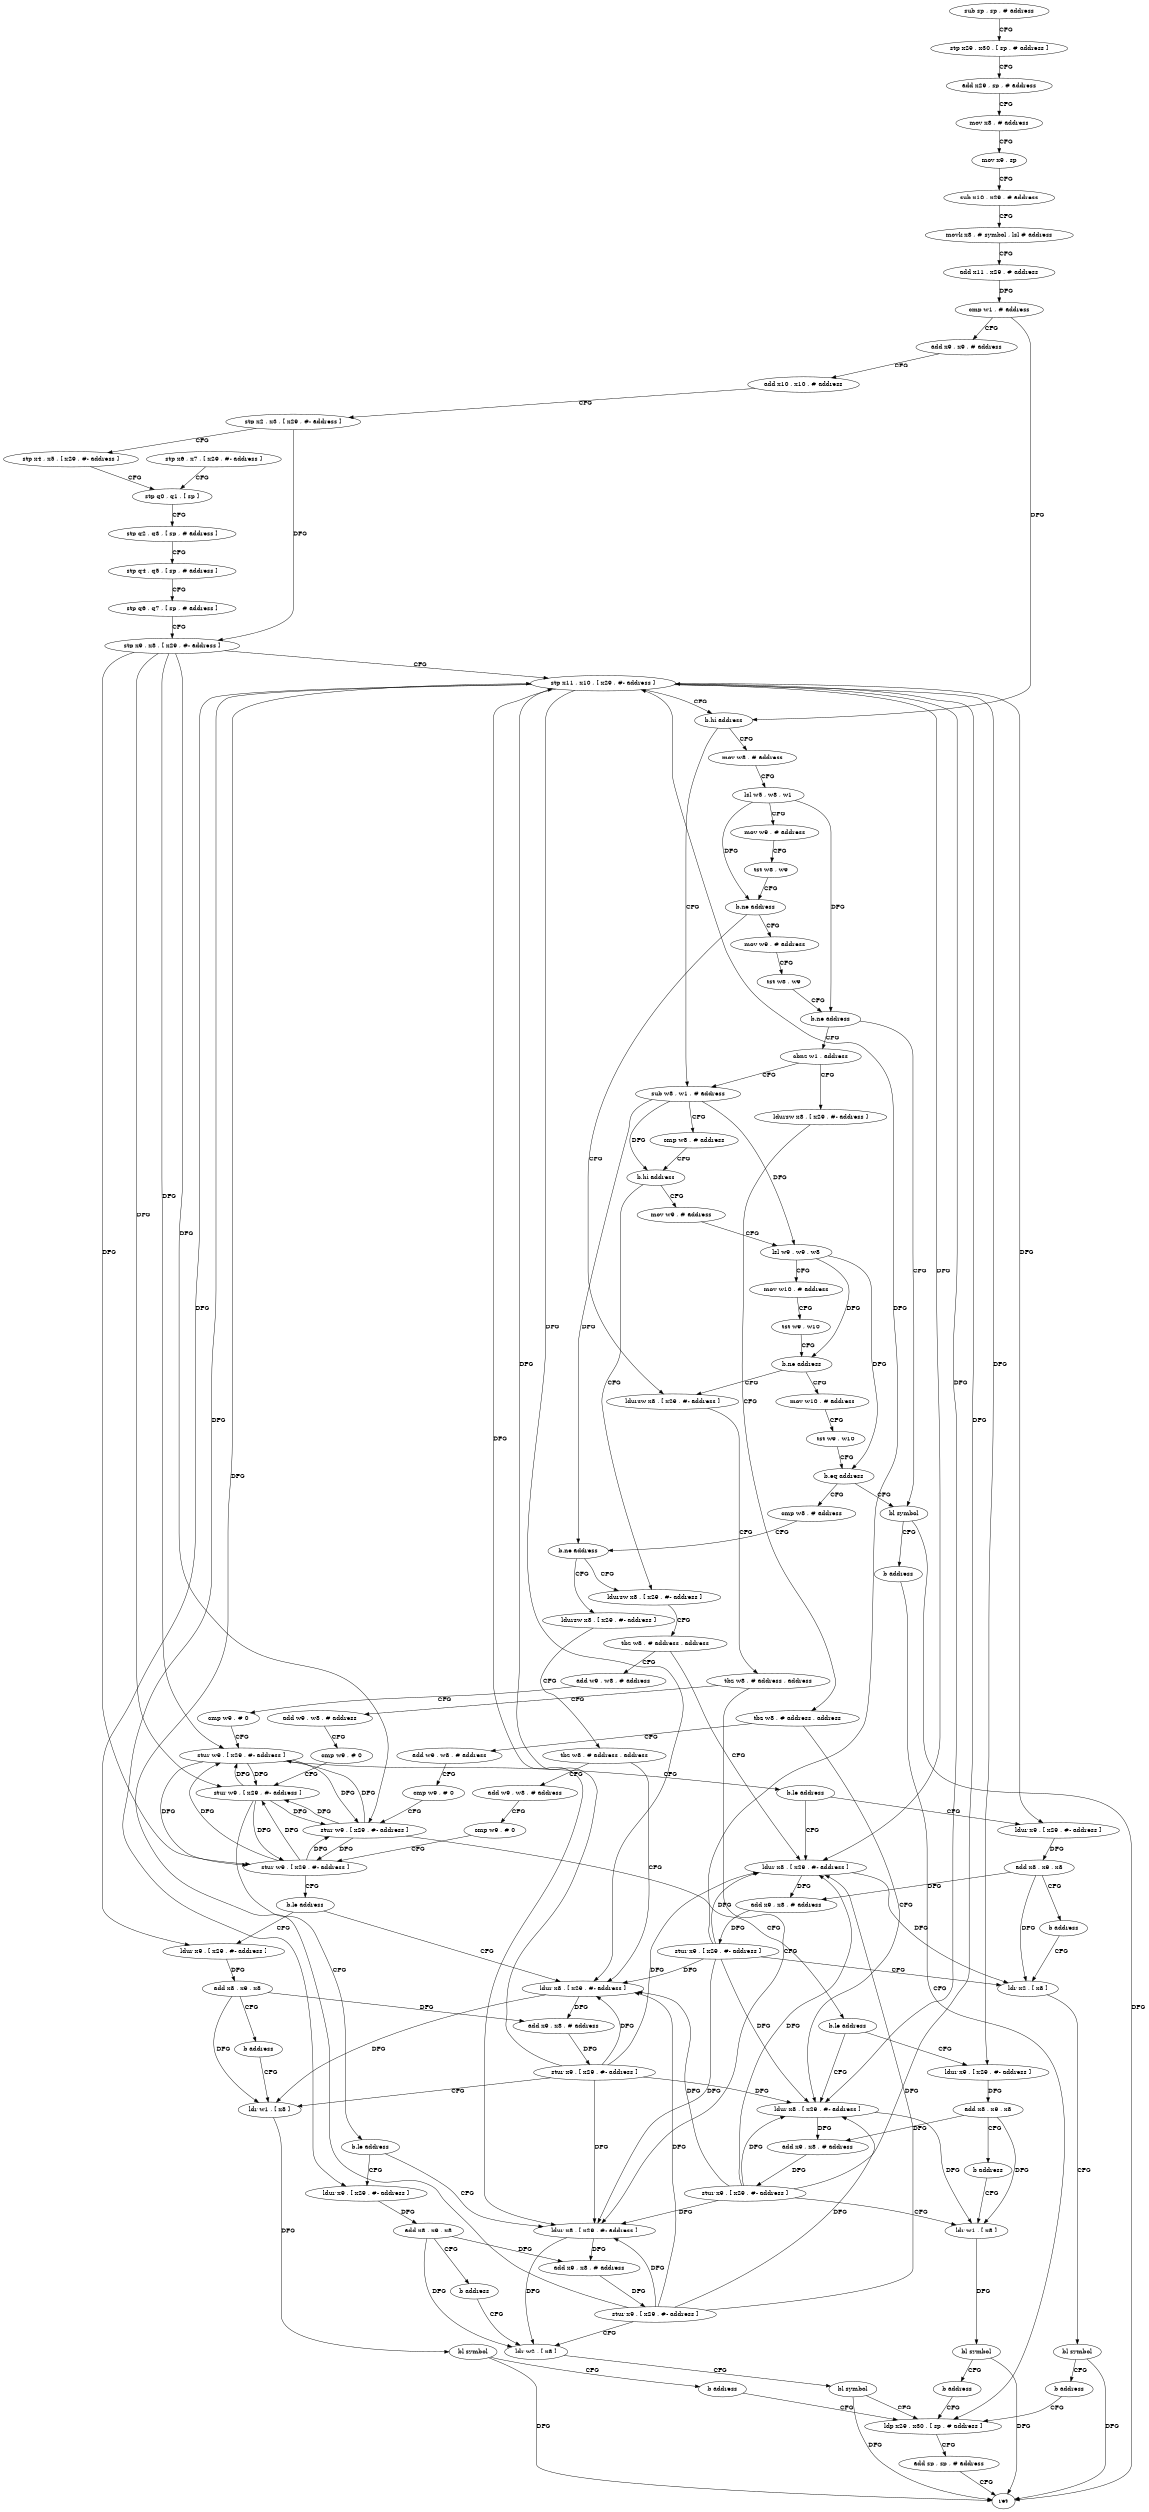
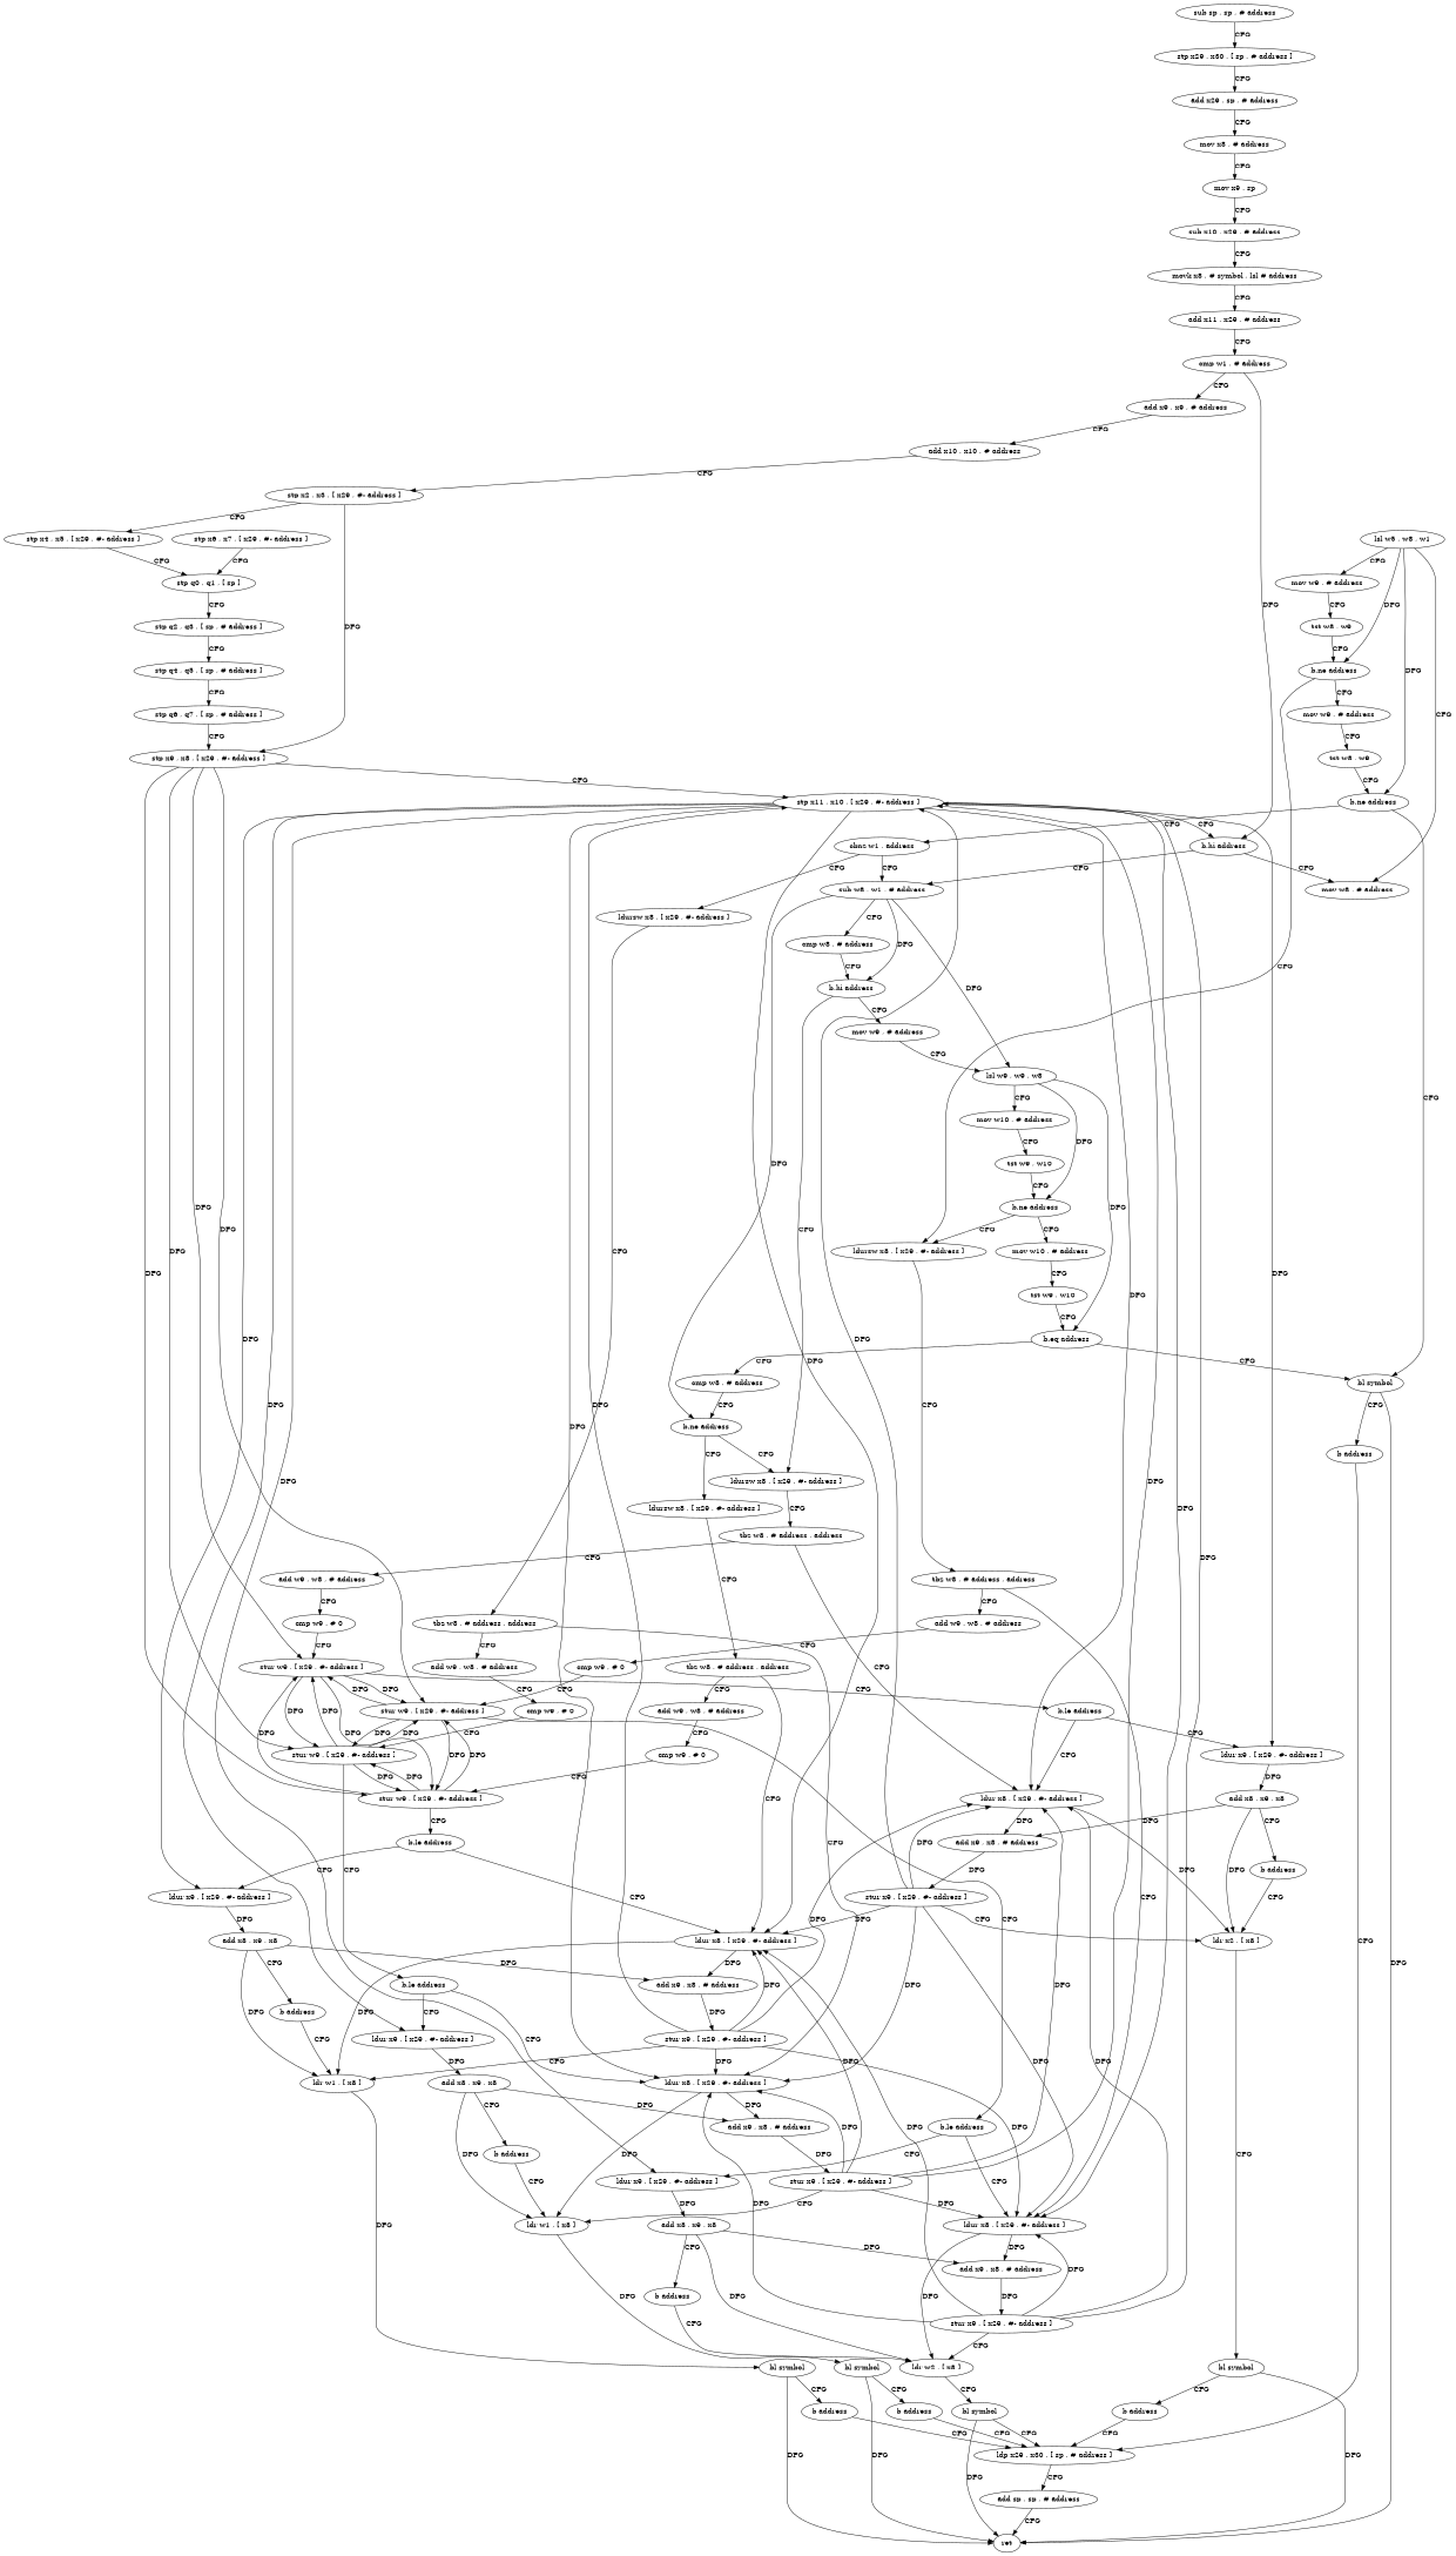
  digraph {
    n1 [label="sub sp , sp , # address"]
    n2 [label="stp x29 , x30 , [ sp , # address ]"]
    n3 [label="add x29 , sp , # address"]
    n4 [label="mov x8 , # address"]
    n5 [label="mov x9 , sp"]
    n6 [label="sub x10 , x29 , # address"]
    n7 [label="movk x8 , # symbol , lsl # address"]
    n8 [label="add x11 , x29 , # address"]
    n9 [label="cmp w1 , # address"]
    n10 [label="add x9 , x9 , # address"]
    n11 [label="b.hi address"]
    n12 [label="add x10 , x10 , # address"]
    n13 [label="sub w8 , w1 , # address"]
    n14 [label="mov w8 , # address"]
    n15 [label="stp x2 , x3 , [ x29 , #- address ]"]
    n16 [label="stp x4 , x5 , [ x29 , #- address ]"]
    n17 [label="stp x9 , x8 , [ x29 , #- address ]"]
    n18 [label="stp q0 , q1 , [ sp ]"]
    n19 [label="stp x11 , x10 , [ x29 , #- address ]"]
    n20 [label="stur w9 , [ x29 , #- address ]"]
    n21 [label="stur w9 , [ x29 , #- address ]"]
    n22 [label="stur w9 , [ x29 , #- address ]"]
    n23 [label="stur w9 , [ x29 , #- address ]"]
    n24 [label="stp x6 , x7 , [ x29 , #- address ]"]
    n25 [label="stp q2 , q3 , [ sp , # address ]"]
    n26 [label="stp q4 , q5 , [ sp , # address ]"]
    n27 [label="stp q6 , q7 , [ sp , # address ]"]
    n28 [label="ldur x8 , [ x29 , #- address ]"]
    n29 [label="ldur x8 , [ x29 , #- address ]"]
    n30 [label="ldur x9 , [ x29 , #- address ]"]
    n31 [label="ldur x9 , [ x29 , #- address ]"]
    n32 [label="ldur x8 , [ x29 , #- address ]"]
    n33 [label="ldur x8 , [ x29 , #- address ]"]
    n34 [label="ldur x9 , [ x29 , #- address ]"]
    n35 [label="ldur x9 , [ x29 , #- address ]"]
    n36 [label="b.le address"]
    n37 [label="b.le address"]
    n38 [label="b.le address"]
    n39 [label="b.le address"]
    n40 [label="add x9 , x8 , # address"]
    n41 [label="ldr x2 , [ x8 ]"]
    n42 [label="add x9 , x8 , # address"]
    n43 [label="ldr w2 , [ x8 ]"]
    n44 [label="add x8 , x9 , x8"]
    n45 [label="add x8 , x9 , x8"]
    n46 [label="add x9 , x8 , # address"]
    n47 [label="ldr w1 , [ x8 ]"]
    n48 [label="add x9 , x8 , # address"]
    n49 [label="ldr w1 , [ x8 ]"]
    n50 [label="add x8 , x9 , x8"]
    n51 [label="add x8 , x9 , x8"]
    n52 [label="cmp w8 , # address"]
    n53 [label="b.hi address"]
    n54 [label="lsl w9 , w9 , w8"]
    n55 [label="b.ne address"]
    n56 [label="lsl w5 , w8 , w1"]
    n57 [label="ldursw x8 , [ x29 , #- address ]"]
    n58 [label="mov w9 , # address"]
    n59 [label="mov w10 , # address"]
    n60 [label="b.ne address"]
    n61 [label="b.eq address"]
    n62 [label="ldursw x8 , [ x29 , #- address ]"]
    n63 [label="mov w9 , # address"]
    n64 [label="b.ne address"]
    n65 [label="b.ne address"]
    n66 [label="tbz w8 , # address , address"]
    n67 [label="add w9 , w8 , # address"]
    n68 [label="tst w8 , w9"]
    n69 [label="ldursw x8 , [ x29 , #- address ]"]
    n70 [label="mov w9 , # address"]
    n71 [label="bl symbol"]
    n72 [label="cbnz w1 , address"]
    n73 [label="tbz w8 , # address , address"]
    n74 [label="tst w8 , w9"]
    n75 [label="add w9 , w8 , # address"]
    n76 [label="cmp w9 , # 0"]
    n77 [label="stur x9 , [ x29 , #- address ]"]
    n78 [label="bl symbol"]
    n79 [label="tst w9 , w10"]
    n80 [label="mov w10 , # address"]
    n81 [label="cmp w8 , # address"]
    n82 [label="tst w9 , w10"]
    n83 [label="cmp w9 , # 0"]
    n84 [label="stur x9 , [ x29 , #- address ]"]
    n85 [label="bl symbol"]
    n86 [label="b address"]
    n87 [label=ret]
    n88 [label="ldursw x8 , [ x29 , #- address ]"]
    n89 [label="ldp x29 , x30 , [ sp , # address ]"]
    n90 [label="tbz w8 , # address , address"]
    n91 [label="b address"]
    n92 [label="b address"]
    n93 [label="b address"]
    n94 [label="add sp , sp , # address"]
    n95 [label="add w9 , w8 , # address"]
    n96 [label="tbz w8 , # address , address"]
    n97 [label="add w9 , w8 , # address"]
    n98 [label="cmp w9 , # 0"]
    n99 [label="stur x9 , [ x29 , #- address ]"]
    n100 [label="bl symbol"]
    n101 [label="cmp w9 , # 0"]
    n102 [label="stur x9 , [ x29 , #- address ]"]
    n103 [label="bl symbol"]
    n104 [label="b address"]
    n105 [label="b address"]
    n106 [label="b address"]
    n107 [label="b address"]
    n1 -> n2 [label=CFG]
    n2 -> n3 [label=CFG]
    n3 -> n4 [label=CFG]
    n4 -> n5 [label=CFG]
    n5 -> n6 [label=CFG]
    n6 -> n7 [label=CFG]
    n7 -> n8 [label=CFG]
-   n8 -> n9 [label=DFG]
+   n8 -> n9 [label=CFG]
    n9 -> n10 [label=CFG]
    n9 -> n11 [label=DFG]
    n10 -> n12 [label=CFG]
    n11 -> n13 [label=CFG]
    n11 -> n14 [label=CFG]
    n12 -> n15 [label=CFG]
    n13 -> n52 [label=CFG]
    n13 -> n53 [label=DFG]
    n13 -> n54 [label=DFG]
    n13 -> n55 [label=DFG]
-   n14 -> n56 [label=CFG]
+   n56 -> n14 [label=CFG]
    n15 -> n16 [label=CFG]
    n15 -> n17 [label=DFG]
    n16 -> n18 [label=CFG]
    n17 -> n19 [label=CFG]
    n17 -> n20 [label=DFG]
    n17 -> n21 [label=DFG]
    n17 -> n22 [label=DFG]
    n17 -> n23 [label=DFG]
    n18 -> n25 [label=CFG]
    n19 -> n11 [label=CFG]
    n19 -> n28 [label=DFG]
    n19 -> n29 [label=DFG]
    n19 -> n30 [label=DFG]
    n19 -> n31 [label=DFG]
    n19 -> n32 [label=DFG]
    n19 -> n33 [label=DFG]
    n19 -> n34 [label=DFG]
    n19 -> n35 [label=DFG]
    n20 -> n21 [label=DFG]
    n20 -> n22 [label=DFG]
    n20 -> n23 [label=DFG]
    n20 -> n36 [label=CFG]
    n21 -> n20 [label=DFG]
    n21 -> n22 [label=DFG]
    n21 -> n23 [label=DFG]
    n21 -> n37 [label=CFG]
    n22 -> n20 [label=DFG]
    n22 -> n21 [label=DFG]
    n22 -> n23 [label=DFG]
    n22 -> n38 [label=CFG]
    n23 -> n20 [label=DFG]
    n23 -> n21 [label=DFG]
    n23 -> n22 [label=DFG]
    n23 -> n39 [label=CFG]
    n24 -> n18 [label=CFG]
    n25 -> n26 [label=CFG]
    n26 -> n27 [label=CFG]
    n27 -> n17 [label=CFG]
    n28 -> n40 [label=DFG]
    n28 -> n41 [label=DFG]
    n29 -> n42 [label=DFG]
    n29 -> n43 [label=DFG]
    n30 -> n44 [label=DFG]
    n31 -> n45 [label=DFG]
    n32 -> n46 [label=DFG]
    n32 -> n47 [label=DFG]
    n33 -> n48 [label=DFG]
    n33 -> n49 [label=DFG]
    n34 -> n50 [label=DFG]
    n35 -> n51 [label=DFG]
    n36 -> n28 [label=CFG]
    n36 -> n30 [label=CFG]
    n37 -> n29 [label=CFG]
    n37 -> n31 [label=CFG]
    n38 -> n32 [label=CFG]
    n38 -> n34 [label=CFG]
    n39 -> n33 [label=CFG]
    n39 -> n35 [label=CFG]
    n40 -> n77 [label=DFG]
    n41 -> n78 [label=CFG]
    n42 -> n84 [label=DFG]
    n43 -> n85 [label=CFG]
    n44 -> n40 [label=DFG]
    n44 -> n41 [label=DFG]
    n44 -> n92 [label=CFG]
    n45 -> n42 [label=DFG]
    n45 -> n43 [label=DFG]
    n45 -> n93 [label=CFG]
    n46 -> n99 [label=DFG]
    n47 -> n100 [label=DFG]
    n48 -> n102 [label=DFG]
    n49 -> n103 [label=DFG]
    n50 -> n46 [label=DFG]
    n50 -> n47 [label=DFG]
    n50 -> n105 [label=CFG]
    n51 -> n48 [label=DFG]
    n51 -> n49 [label=DFG]
    n51 -> n107 [label=CFG]
    n52 -> n53 [label=CFG]
    n53 -> n57 [label=CFG]
    n53 -> n58 [label=CFG]
    n54 -> n59 [label=CFG]
    n54 -> n60 [label=DFG]
    n54 -> n61 [label=DFG]
    n55 -> n57 [label=CFG]
    n55 -> n62 [label=CFG]
    n56 -> n63 [label=CFG]
    n56 -> n64 [label=DFG]
    n56 -> n65 [label=DFG]
    n57 -> n66 [label=CFG]
    n58 -> n54 [label=CFG]
    n59 -> n79 [label=CFG]
    n60 -> n69 [label=CFG]
    n60 -> n80 [label=CFG]
    n61 -> n71 [label=CFG]
    n61 -> n81 [label=CFG]
    n62 -> n96 [label=CFG]
    n63 -> n68 [label=CFG]
    n64 -> n69 [label=CFG]
    n64 -> n70 [label=CFG]
    n65 -> n71 [label=CFG]
    n65 -> n72 [label=CFG]
    n66 -> n28 [label=CFG]
    n66 -> n67 [label=CFG]
    n67 -> n76 [label=CFG]
    n68 -> n64 [label=CFG]
    n69 -> n73 [label=CFG]
    n70 -> n74 [label=CFG]
    n71 -> n86 [label=CFG]
    n71 -> n87 [label=DFG]
    n72 -> n13 [label=CFG]
    n72 -> n88 [label=CFG]
    n73 -> n29 [label=CFG]
    n73 -> n75 [label=CFG]
    n74 -> n65 [label=CFG]
    n75 -> n83 [label=CFG]
    n76 -> n20 [label=CFG]
    n77 -> n19 [label=DFG]
    n77 -> n28 [label=DFG]
    n77 -> n29 [label=DFG]
    n77 -> n32 [label=DFG]
    n77 -> n33 [label=DFG]
    n77 -> n41 [label=CFG]
    n78 -> n87 [label=DFG]
    n78 -> n91 [label=CFG]
    n79 -> n60 [label=CFG]
    n80 -> n82 [label=CFG]
    n81 -> n55 [label=CFG]
    n82 -> n61 [label=CFG]
    n83 -> n21 [label=CFG]
    n84 -> n19 [label=DFG]
    n84 -> n28 [label=DFG]
    n84 -> n29 [label=DFG]
    n84 -> n32 [label=DFG]
    n84 -> n33 [label=DFG]
    n84 -> n43 [label=CFG]
    n85 -> n87 [label=DFG]
    n85 -> n89 [label=CFG]
    n86 -> n89 [label=CFG]
    n88 -> n90 [label=CFG]
    n89 -> n94 [label=CFG]
    n90 -> n32 [label=CFG]
    n90 -> n95 [label=CFG]
    n91 -> n89 [label=CFG]
    n92 -> n41 [label=CFG]
    n93 -> n43 [label=CFG]
    n94 -> n87 [label=CFG]
    n95 -> n98 [label=CFG]
    n96 -> n33 [label=CFG]
    n96 -> n97 [label=CFG]
    n97 -> n101 [label=CFG]
    n98 -> n22 [label=CFG]
    n99 -> n19 [label=DFG]
    n99 -> n28 [label=DFG]
    n99 -> n29 [label=DFG]
    n99 -> n32 [label=DFG]
    n99 -> n33 [label=DFG]
    n99 -> n47 [label=CFG]
    n100 -> n87 [label=DFG]
    n100 -> n104 [label=CFG]
    n101 -> n23 [label=CFG]
    n102 -> n19 [label=DFG]
    n102 -> n28 [label=DFG]
    n102 -> n29 [label=DFG]
    n102 -> n32 [label=DFG]
    n102 -> n33 [label=DFG]
    n102 -> n49 [label=CFG]
    n103 -> n87 [label=DFG]
    n103 -> n106 [label=CFG]
    n104 -> n89 [label=CFG]
    n105 -> n47 [label=CFG]
    n106 -> n89 [label=CFG]
    n107 -> n49 [label=CFG]
  }
